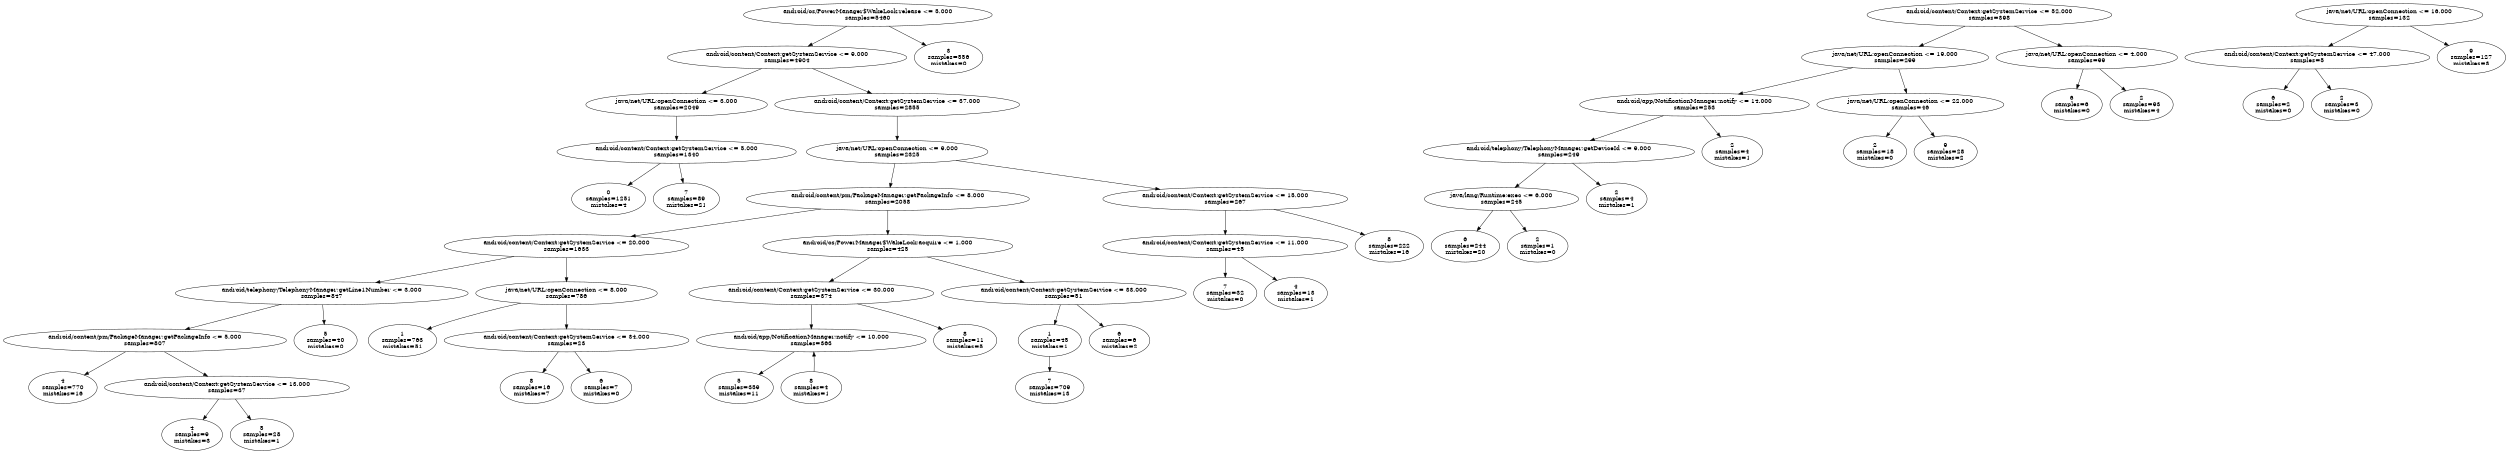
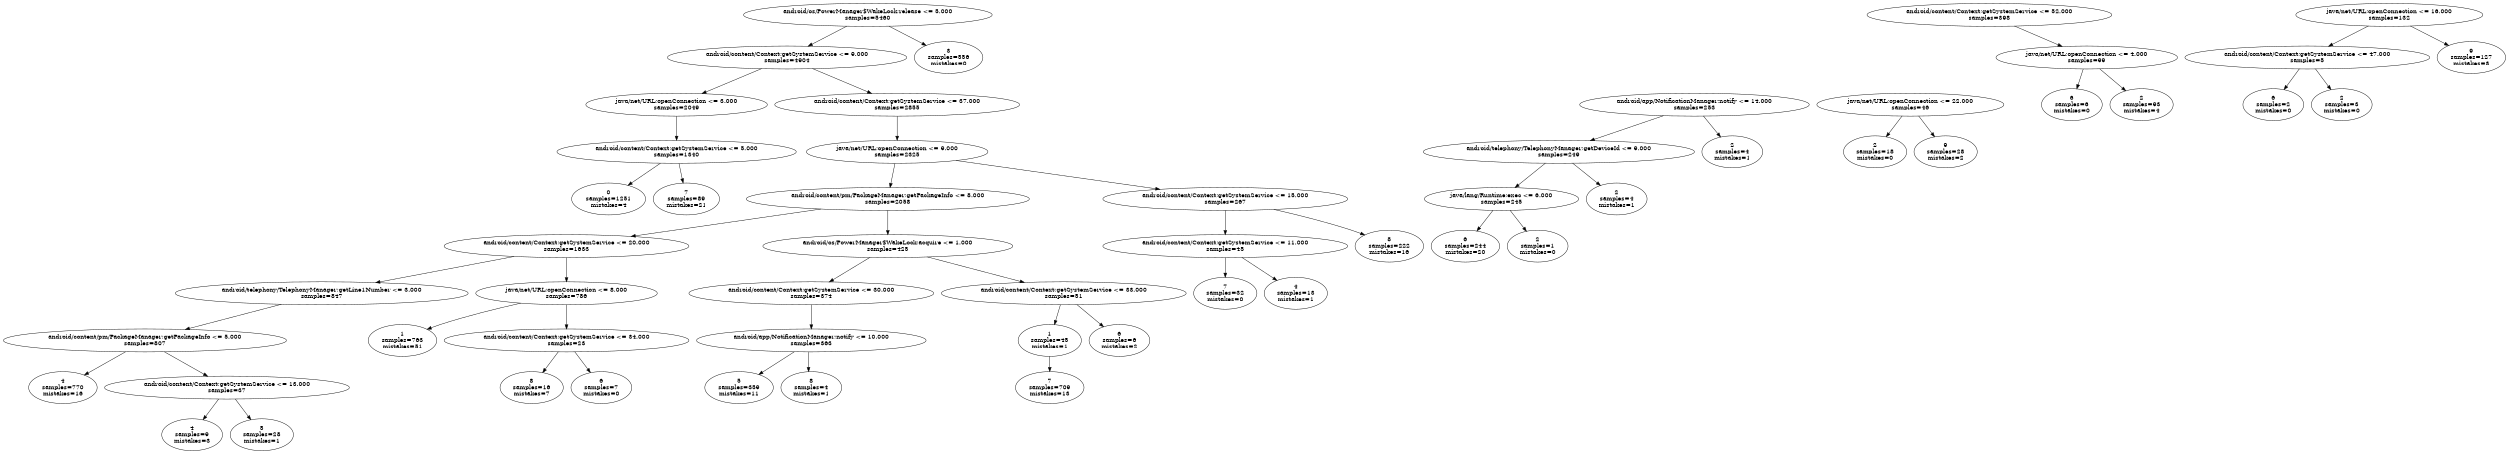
  digraph {
    n1 [label="android/os/PowerManager$WakeLock;release <= 5.000\nsamples=\5460"]
    n2 [label="android/content/Context;getSystemService <= 9.000\nsamples=\4904"]
    n3 [label="3\nsamples=\556\nmistakes=\0"]
    n4 [label="java/net/URL;openConnection <= 3.000\nsamples=\2049"]
    n5 [label="android/content/Context;getSystemService <= 37.000\nsamples=\2855"]
    n6 [label="android/content/Context;getSystemService <= 5.000\nsamples=\1340"]
    n7 [label="java/net/URL;openConnection <= 9.000\nsamples=\2325"]
    n8 [label="0\nsamples=\1251\nmistakes=\4"]
    n9 [label="7\nsamples=\89\nmistakes=\21"]
    n10 [label="7\nsamples=\709\nmistakes=\13"]
    n11 [label="android/content/pm/PackageManager;getPackageInfo <= 8.000\nsamples=\2058"]
    n12 [label="android/content/Context;getSystemService <= 15.000\nsamples=\267"]
    n13 [label="android/content/Context;getSystemService <= 20.000\nsamples=\1633"]
    n14 [label="android/os/PowerManager$WakeLock;acquire <= 1.000\nsamples=\425"]
    n15 [label="android/content/Context;getSystemService <= 11.000\nsamples=\45"]
    n16 [label="8\nsamples=\222\nmistakes=\16"]
    n17 [label="android/content/Context;getSystemService <= 52.000\nsamples=\398"]
-   n18 [label="java/net/URL;openConnection <= 19.000\nsamples=\299"]
    n19 [label="java/net/URL;openConnection <= 4.000\nsamples=\99"]
    n20 [label="java/net/URL;openConnection <= 16.000\nsamples=\132"]
    n21 [label="android/content/Context;getSystemService <= 47.000\nsamples=\5"]
    n22 [label="9\nsamples=\127\nmistakes=\3"]
    n23 [label="android/telephony/TelephonyManager;getLine1Number <= 3.000\nsamples=\847"]
    n24 [label="java/net/URL;openConnection <= 8.000\nsamples=\786"]
    n25 [label="android/content/Context;getSystemService <= 30.000\nsamples=\374"]
    n26 [label="android/content/Context;getSystemService <= 33.000\nsamples=\51"]
    n27 [label="7\nsamples=\32\nmistakes=\0"]
    n28 [label="4\nsamples=\13\nmistakes=\1"]
    n29 [label="android/app/NotificationManager;notify <= 14.000\nsamples=\253"]
    n30 [label="java/net/URL;openConnection <= 22.000\nsamples=\46"]
    n31 [label="6\nsamples=\6\nmistakes=\0"]
    n32 [label="2\nsamples=\93\nmistakes=\4"]
    n33 [label="6\nsamples=\2\nmistakes=\0"]
    n34 [label="2\nsamples=\3\nmistakes=\0"]
    n35 [label="android/content/pm/PackageManager;getPackageInfo <= 5.000\nsamples=\807"]
-   n36 [label="5\nsamples=\40\nmistakes=\0"]
    n37 [label="1\nsamples=\763\nmistakes=\51"]
    n38 [label="android/content/Context;getSystemService <= 34.000\nsamples=\23"]
    n39 [label="android/app/NotificationManager;notify <= 10.000\nsamples=\363"]
-   n40 [label="8\nsamples=\11\nmistakes=\5"]
    n41 [label="1\nsamples=\45\nmistakes=\1"]
    n42 [label="6\nsamples=\6\nmistakes=\2"]
    n43 [label="android/telephony/TelephonyManager;getDeviceId <= 9.000\nsamples=\249"]
    n44 [label="2\nsamples=\4\nmistakes=\1"]
    n45 [label="2\nsamples=\18\nmistakes=\0"]
    n46 [label="9\nsamples=\28\nmistakes=\2"]
    n47 [label="4\nsamples=\770\nmistakes=\16"]
    n48 [label="android/content/Context;getSystemService <= 13.000\nsamples=\37"]
    n49 [label="8\nsamples=\16\nmistakes=\7"]
    n50 [label="6\nsamples=\7\nmistakes=\0"]
    n51 [label="5\nsamples=\359\nmistakes=\11"]
    n52 [label="8\nsamples=\4\nmistakes=\1"]
    n53 [label="java/lang/Runtime;exec <= 6.000\nsamples=\245"]
    n54 [label="2\nsamples=\4\nmistakes=\1"]
    n55 [label="4\nsamples=\9\nmistakes=\3"]
    n56 [label="5\nsamples=\28\nmistakes=\1"]
    n57 [label="6\nsamples=\244\nmistakes=\20"]
    n58 [label="2\nsamples=\1\nmistakes=\0"]
    n1 -> n2
    n1 -> n3
    n2 -> n4
    n2 -> n5
    n4 -> n6
    n5 -> n7
    n6 -> n8
    n6 -> n9
    n7 -> n11
    n7 -> n12
    n11 -> n13
    n11 -> n14
    n12 -> n15
    n12 -> n16
    n13 -> n23
    n13 -> n24
    n14 -> n25
    n14 -> n26
    n15 -> n27
    n15 -> n28
-   n17 -> n18
    n17 -> n19
-   n18 -> n29
-   n18 -> n30
    n19 -> n31
    n19 -> n32
    n20 -> n21
    n20 -> n22
    n21 -> n33
    n21 -> n34
    n23 -> n35
-   n23 -> n36
    n24 -> n37
    n24 -> n38
    n25 -> n39
-   n25 -> n40
    n26 -> n41
    n26 -> n42
    n29 -> n43
    n29 -> n44
    n30 -> n45
    n30 -> n46
    n35 -> n47
    n35 -> n48
    n38 -> n49
    n38 -> n50
    n39 -> n51
-   n52 -> n39
+   n39 -> n52
    n41 -> n10
    n43 -> n53
    n43 -> n54
    n48 -> n55
    n48 -> n56
    n53 -> n57
    n53 -> n58
  }
